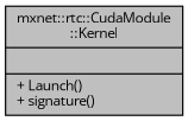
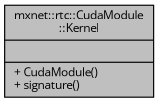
  digraph {
    fontname="Open Sans"
-   n1 [color=black fillcolor=grey75 fontcolor=black fontname="Open Sans" fontsize=10 height=0.2 label="{mxnet::rtc::CudaModule\l::Kernel\n||+ Launch()\l+ signature()\l}" shape=record style=filled width=0.4]
+   n1 [color=black fillcolor=grey75 fontcolor=black fontname="Open Sans" fontsize=10 height=0.2 label="{mxnet::rtc::CudaModule\l::Kernel\n||+ CudaModule()\l+ signature()\l}" shape=record style=filled width=0.4]
  }
